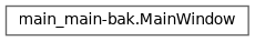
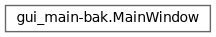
  digraph {
    rankdir=LR
-   n1 [color=grey40 fillcolor=white fontname=Helvetica fontsize=10 height=0.2 label="main_main-bak.MainWindow" shape=box style=filled width=0.4]
+   n1 [color=grey40 fillcolor=white fontname=Helvetica fontsize=10 height=0.2 label="gui_main-bak.MainWindow" shape=box style=filled width=0.4]
  }
